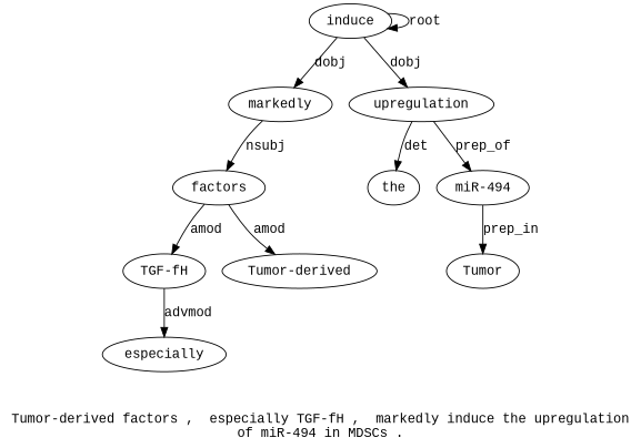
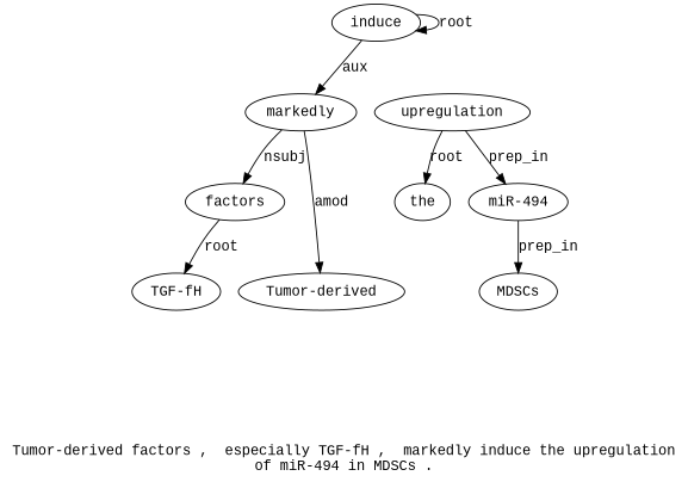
  digraph {
    fontname="Liberation Mono"
    label="Tumor-derived factors ,  especially TGF-fH ,  markedly induce the upregulation\nof miR-494 in MDSCs ."
    node [fillcolor=white fontname="Liberation Mono" style=filled]
    edge [fontname="Liberation Mono"]
    n1 [label=factors]
    n2 [label="Tumor-derived"]
    n3 [label="TGF-fH"]
-   n4 [label=especially]
    n5 [label=induce]
    n6 [label=markedly]
    n7 [label=upregulation]
    n8 [label=the]
    n9 [label="miR-494"]
-   n10 [label=Tumor]
-   n1 -> n2 [label=amod]
-   n1 -> n3 [label=amod]
-   n3 -> n4 [label=advmod]
+   n10 [label=MDSCs]
+   n6 -> n2 [label=amod]
+   n1 -> n3 [label=root]
    n5 -> n5 [label=root]
-   n5 -> n6 [label=dobj]
-   n5 -> n7 [label=dobj]
+   n5 -> n6 [label=aux]
    n6 -> n1 [label=nsubj]
-   n7 -> n8 [label=det]
-   n7 -> n9 [label=prep_of]
+   n7 -> n8 [label=root]
+   n7 -> n9 [label=prep_in]
    n9 -> n10 [label=prep_in]
  }
